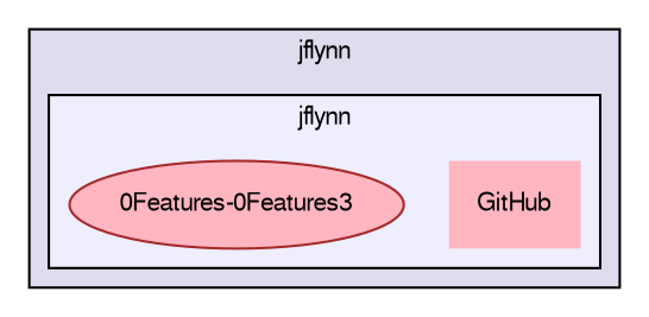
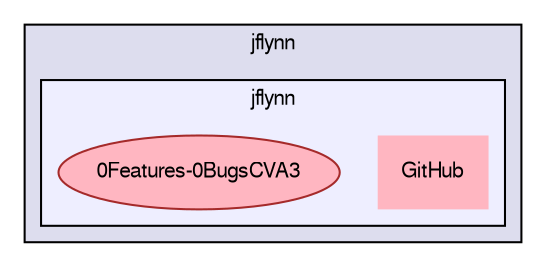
  digraph {
    compound=true
    node [fontname=FreeSans fontsize=10 style=filled fillcolor=lightpink]
    n1 [label=GitHub shape=plaintext color=teal]
-   n2 [color=brown label="0Features-0Features3" shape=ellipse]
+   n2 [color=brown label="0Features-0BugsCVA3" shape=ellipse]
    subgraph cluster_1 {
      bgcolor="#ddddee"
      fontname=FreeSans
      fontsize=10
      label=jflynn
      pencolor=black
      subgraph cluster_2 {
        bgcolor="#eeeeff"
        fontname=FreeSans
        fontsize=10
        pencolor=black
        n1
        n2
      }
    }
  }
